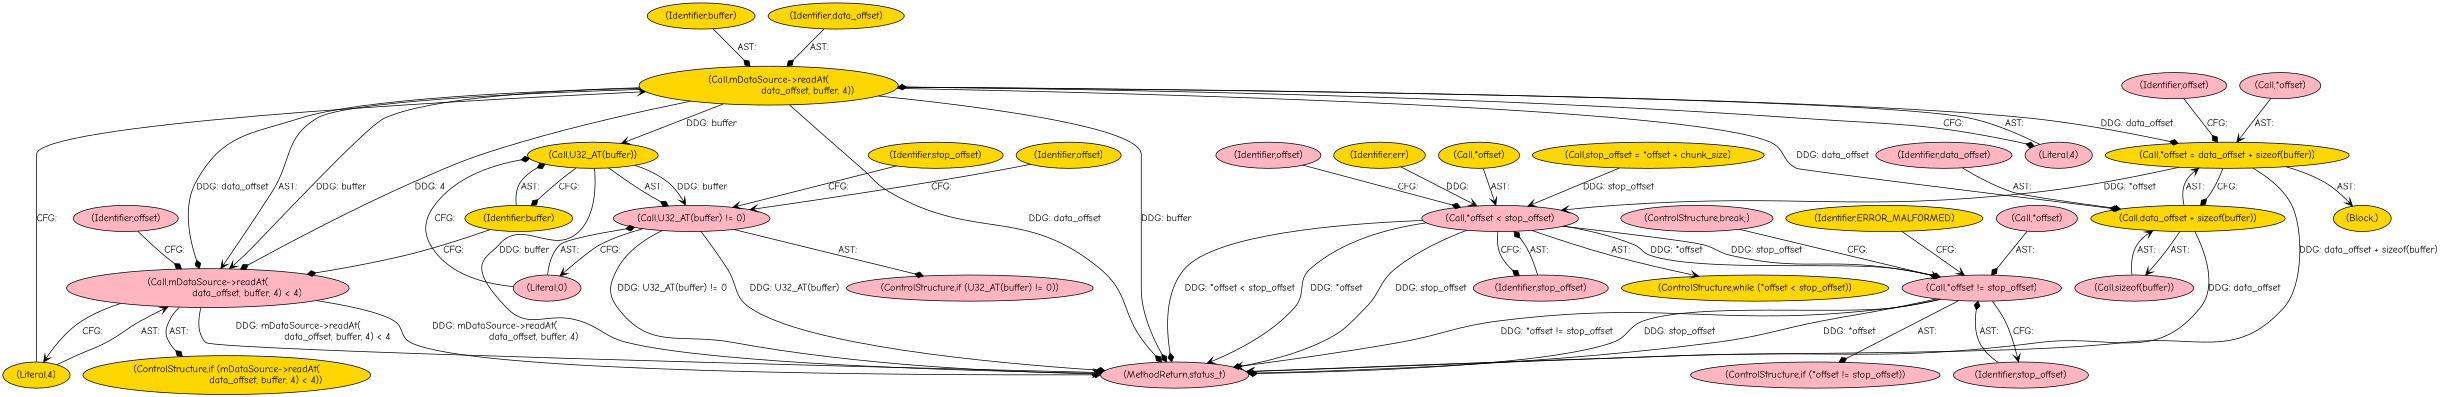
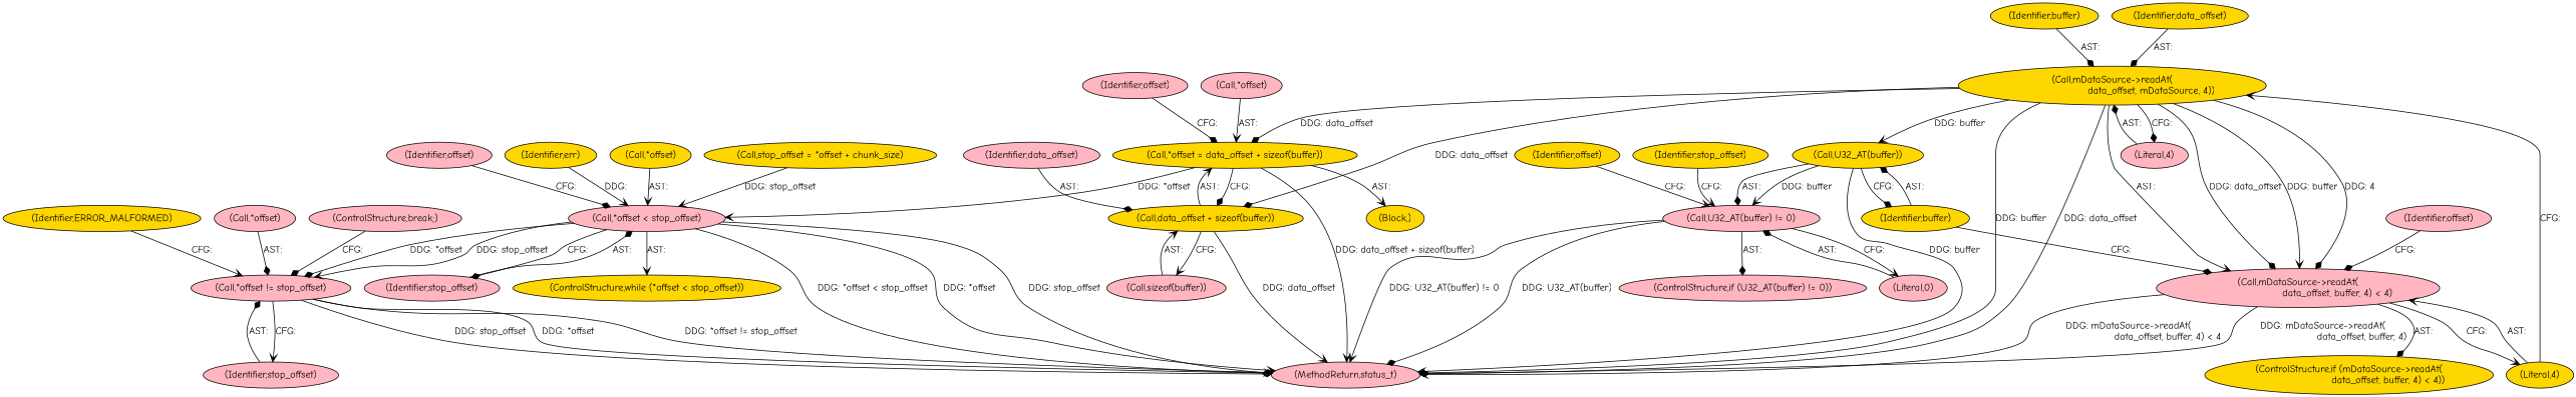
  digraph {
    fontname="Comic Neue"
    node [fillcolor=lightpink fontname="Comic Neue" style=filled]
    edge [arrowhead=diamond fontname="Comic Neue"]
-   n1 [fillcolor=gold label="(Call,mDataSource->readAt(\n                        data_offset, buffer, 4))"]
+   n1 [fillcolor=gold label="(Call,mDataSource->readAt(\n                        data_offset, mDataSource, 4))"]
    n2 [label="(Call,mDataSource->readAt(\n                        data_offset, buffer, 4) < 4)"]
    n3 [fillcolor=gold label="(Call,U32_AT(buffer))"]
    n4 [fillcolor=gold label="(Call,*offset = data_offset + sizeof(buffer))"]
    n5 [fillcolor=gold label="(Call,data_offset + sizeof(buffer))"]
    n6 [label="(Literal,4)"]
    n7 [label="(MethodReturn,status_t)"]
    n8 [fillcolor=gold label="(ControlStructure,if (mDataSource->readAt(\n                        data_offset, buffer, 4) < 4))"]
    n9 [fillcolor=gold label="(Literal,4)"]
    n10 [label="(Call,U32_AT(buffer) != 0)"]
    n11 [fillcolor=gold label="(Identifier,buffer)"]
    n12 [label="(Call,*offset < stop_offset)"]
    n13 [fillcolor=gold label="(Block,)"]
    n14 [label="(Call,sizeof(buffer))"]
    n15 [label="(ControlStructure,if (U32_AT(buffer) != 0))"]
    n16 [label="(Literal,0)"]
    n17 [label="(Call,*offset != stop_offset)"]
    n18 [label="(Identifier,stop_offset)"]
    n19 [fillcolor=gold label="(ControlStructure,while (*offset < stop_offset))"]
-   n20 [label="(ControlStructure,if (*offset != stop_offset))"]
    n21 [label="(Identifier,stop_offset)"]
    n22 [fillcolor=gold label="(Call,*offset)"]
    n23 [fillcolor=gold label="(Call,stop_offset = *offset + chunk_size)"]
    n24 [label="(Identifier,offset)"]
    n25 [fillcolor=gold label="(Identifier,ERROR_MALFORMED)"]
    n26 [fillcolor=gold label="(Identifier,buffer)"]
    n27 [label="(Call,*offset)"]
    n28 [fillcolor=gold label="(Identifier,err)"]
    n29 [label="(Identifier,data_offset)"]
    n30 [label="(Identifier,offset)"]
    n31 [fillcolor=gold label="(Identifier,stop_offset)"]
    n32 [label="(ControlStructure,break;)"]
    n33 [fillcolor=gold label="(Identifier,data_offset)"]
    n34 [label="(Identifier,offset)"]
    n35 [label="(Call,*offset)"]
    n36 [fillcolor=gold label="(Identifier,offset)"]
    n1 -> n2 [arrowhead=vee label="AST: "]
    n1 -> n2 [label="DDG: data_offset"]
    n1 -> n2 [arrowhead=vee label="DDG: buffer"]
    n1 -> n2 [label="DDG: 4"]
    n1 -> n3 [arrowhead=vee label="DDG: buffer"]
    n1 -> n4 [label="DDG: data_offset"]
    n1 -> n5 [label="DDG: data_offset"]
    n1 -> n6 [label="CFG: "]
    n1 -> n7 [label="DDG: buffer"]
    n1 -> n7 [label="DDG: data_offset"]
    n2 -> n7 [label="DDG: mDataSource->readAt(\n                        data_offset, buffer, 4)"]
    n2 -> n7 [arrowhead=vee label="DDG: mDataSource->readAt(\n                        data_offset, buffer, 4) < 4"]
    n2 -> n8 [label="AST: "]
    n2 -> n9 [arrowhead=vee label="CFG: "]
    n3 -> n7 [arrowhead=vee label="DDG: buffer"]
    n3 -> n10 [label="AST: "]
    n3 -> n10 [arrowhead=vee label="DDG: buffer"]
    n3 -> n11 [label="CFG: "]
    n4 -> n5 [label="CFG: "]
    n4 -> n7 [arrowhead=vee label="DDG: data_offset + sizeof(buffer)"]
    n4 -> n12 [arrowhead=vee label="DDG: *offset"]
    n4 -> n13 [arrowhead=vee label="AST: "]
    n5 -> n4 [arrowhead=vee label="AST: "]
    n5 -> n7 [arrowhead=vee label="DDG: data_offset"]
-   n5 -> n14 [arrowhead=vee label="AST: "]
+   n5 -> n14 [arrowhead=vee label="CFG: "]
    n6 -> n1 [label="AST: "]
    n9 -> n1 [arrowhead=vee label="CFG: "]
    n9 -> n2 [arrowhead=vee label="AST: "]
    n10 -> n7 [arrowhead=vee label="DDG: U32_AT(buffer) != 0"]
    n10 -> n7 [label="DDG: U32_AT(buffer)"]
    n10 -> n15 [label="AST: "]
    n10 -> n16 [arrowhead=vee label="CFG: "]
    n11 -> n2 [label="CFG: "]
    n11 -> n3 [label="AST: "]
    n12 -> n7 [arrowhead=vee label="DDG: stop_offset"]
    n12 -> n7 [label="DDG: *offset < stop_offset"]
    n12 -> n7 [arrowhead=vee label="DDG: *offset"]
    n12 -> n17 [label="DDG: *offset"]
    n12 -> n17 [arrowhead=vee label="DDG: stop_offset"]
    n12 -> n18 [label="CFG: "]
    n12 -> n19 [arrowhead=vee label="AST: "]
    n14 -> n5 [arrowhead=vee label="AST: "]
-   n16 -> n3 [label="CFG: "]
    n16 -> n10 [label="AST: "]
    n17 -> n7 [label="DDG: *offset != stop_offset"]
    n17 -> n7 [label="DDG: stop_offset"]
    n17 -> n7 [label="DDG: *offset"]
-   n17 -> n20 [label="AST: "]
    n17 -> n21 [arrowhead=vee label="CFG: "]
    n18 -> n12 [label="AST: "]
    n21 -> n17 [label="AST: "]
    n22 -> n12 [arrowhead=vee label="AST: "]
    n23 -> n12 [arrowhead=vee label="DDG: stop_offset"]
    n24 -> n12 [label="CFG: "]
    n25 -> n17 [arrowhead=vee label="CFG: "]
    n26 -> n1 [label="AST: "]
    n27 -> n17 [label="AST: "]
    n28 -> n12 [arrowhead=vee label="DDG: "]
    n29 -> n5 [label="AST: "]
    n30 -> n2 [label="CFG: "]
    n31 -> n10 [arrowhead=vee label="CFG: "]
    n32 -> n17 [label="CFG: "]
    n33 -> n1 [label="AST: "]
    n34 -> n4 [label="CFG: "]
    n35 -> n4 [arrowhead=vee label="AST: "]
    n36 -> n10 [arrowhead=vee label="CFG: "]
  }
